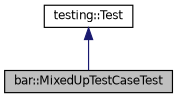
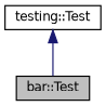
  digraph {
    node [color=black fontname=Helvetica fontsize=10 shape=record style=filled]
-   n1 [fillcolor=grey75 fontcolor=black height=0.2 label="bar::MixedUpTestCaseTest" width=0.4]
+   n1 [fillcolor=grey75 fontcolor=black height=0.2 label="bar::Test" width=0.4]
    n2 [fillcolor=white height=0.2 label="testing::Test" width=0.4]
    n2 -> n1 [color=midnightblue dir=back fontname=Helvetica fontsize=10 labelfontname=Helvetica labelfontsize=10 style=solid]
  }
